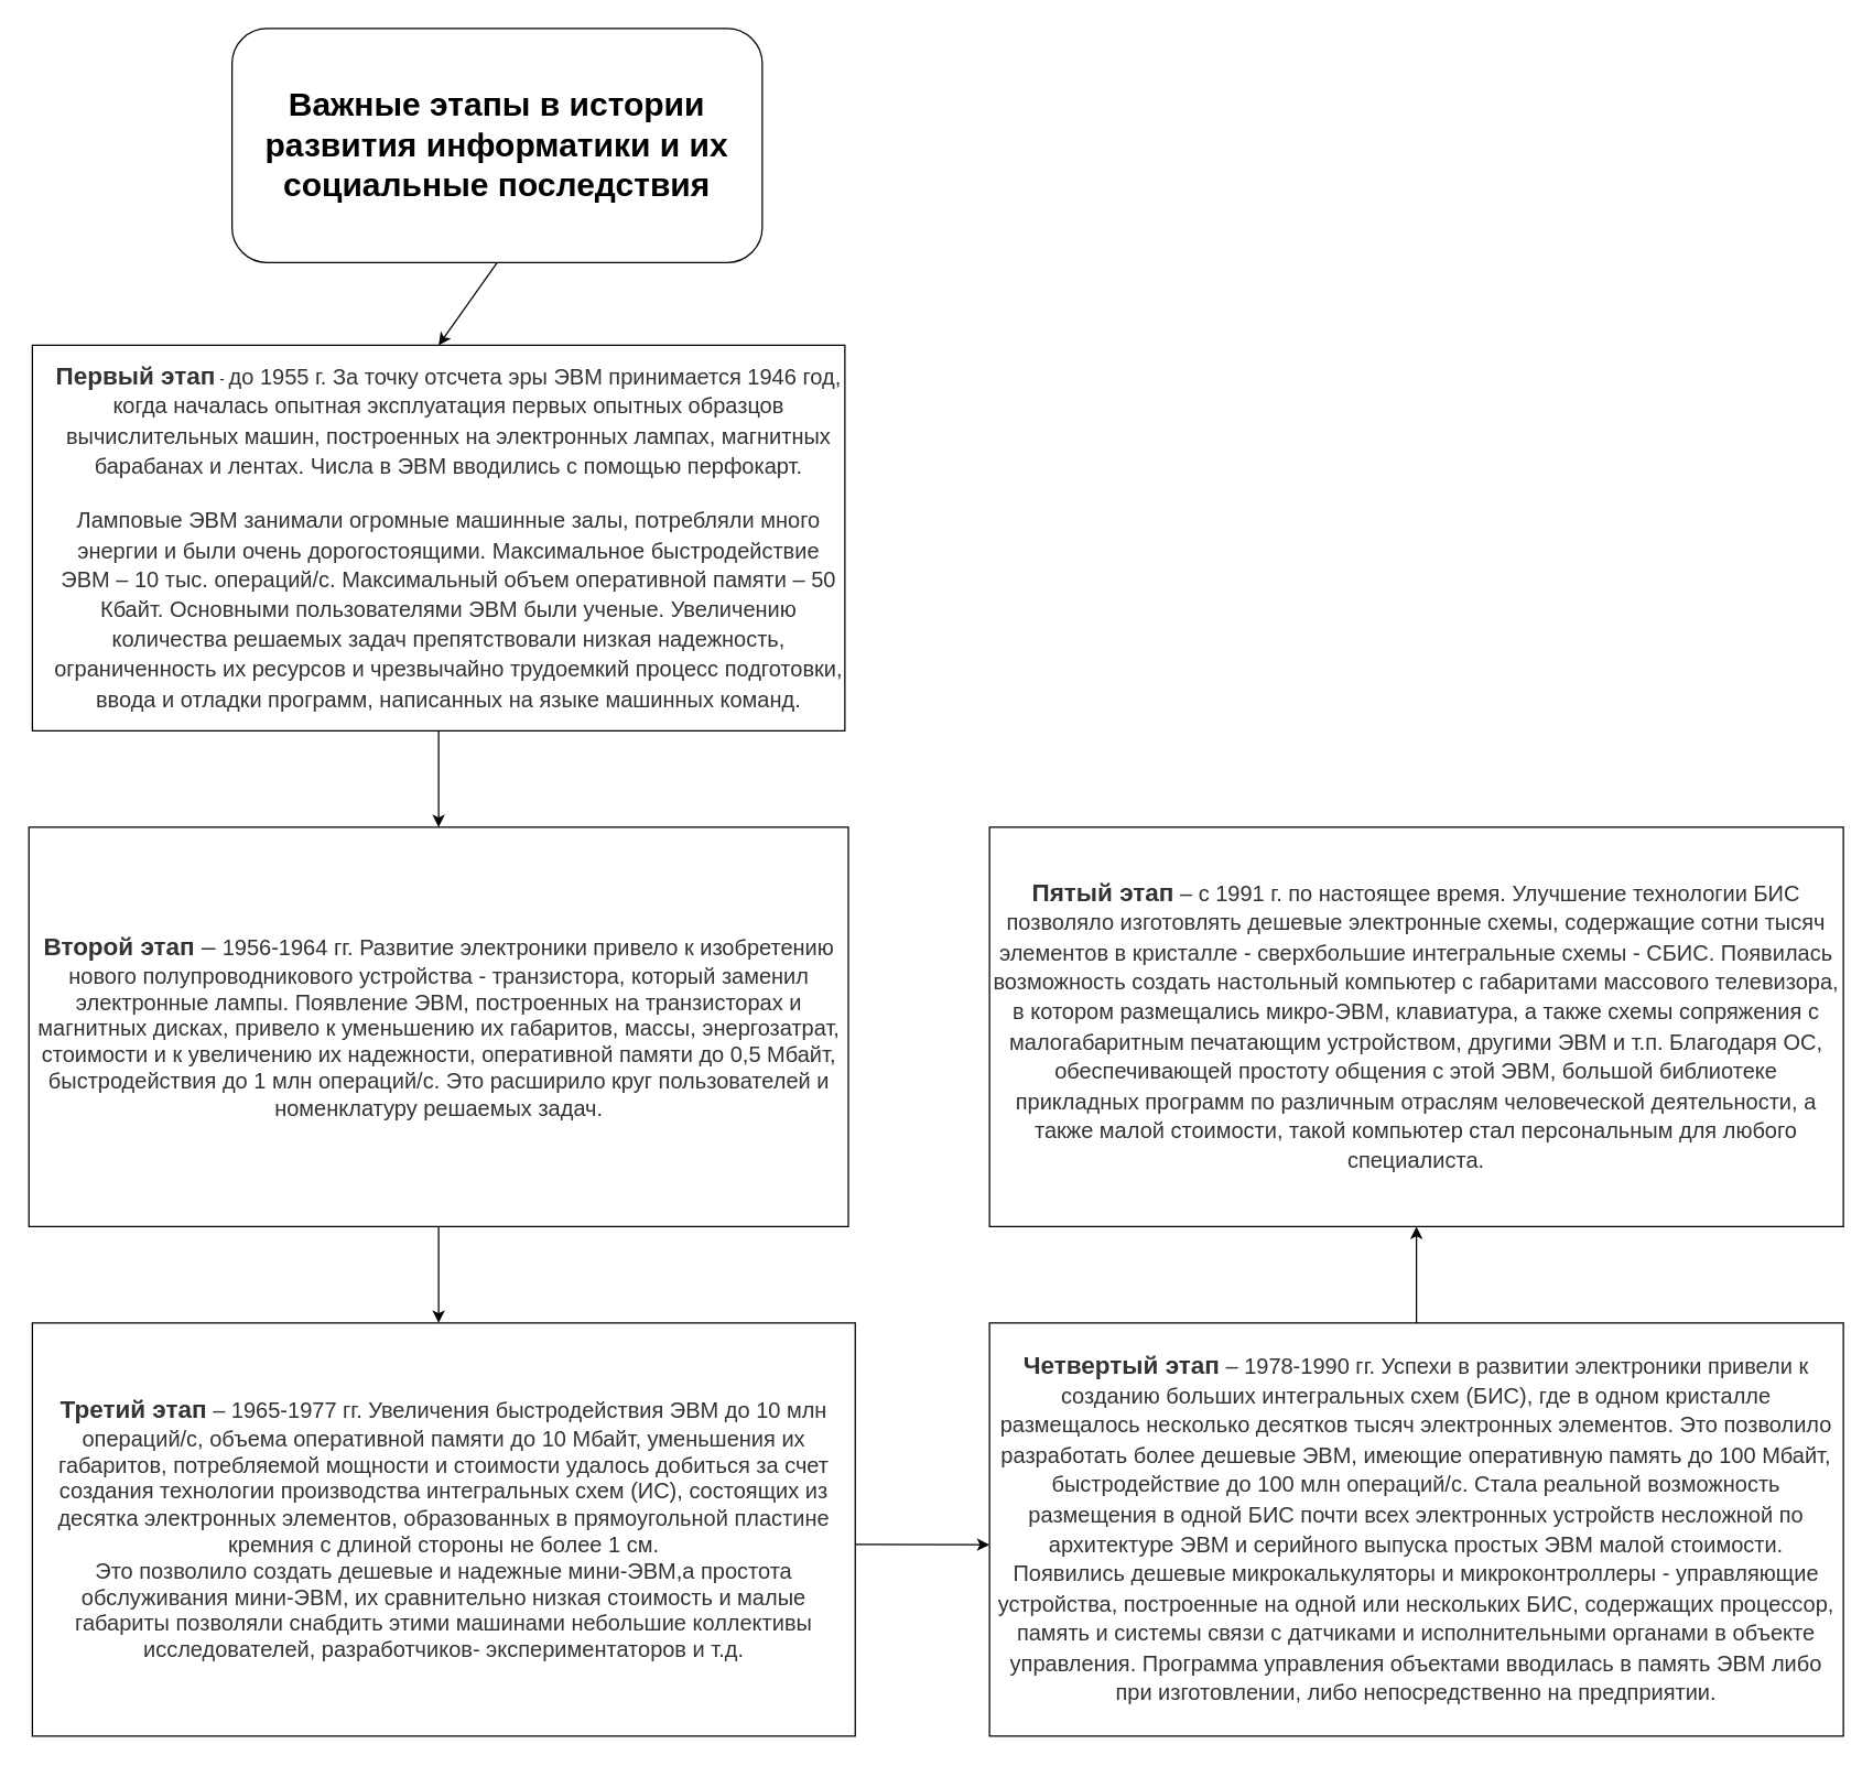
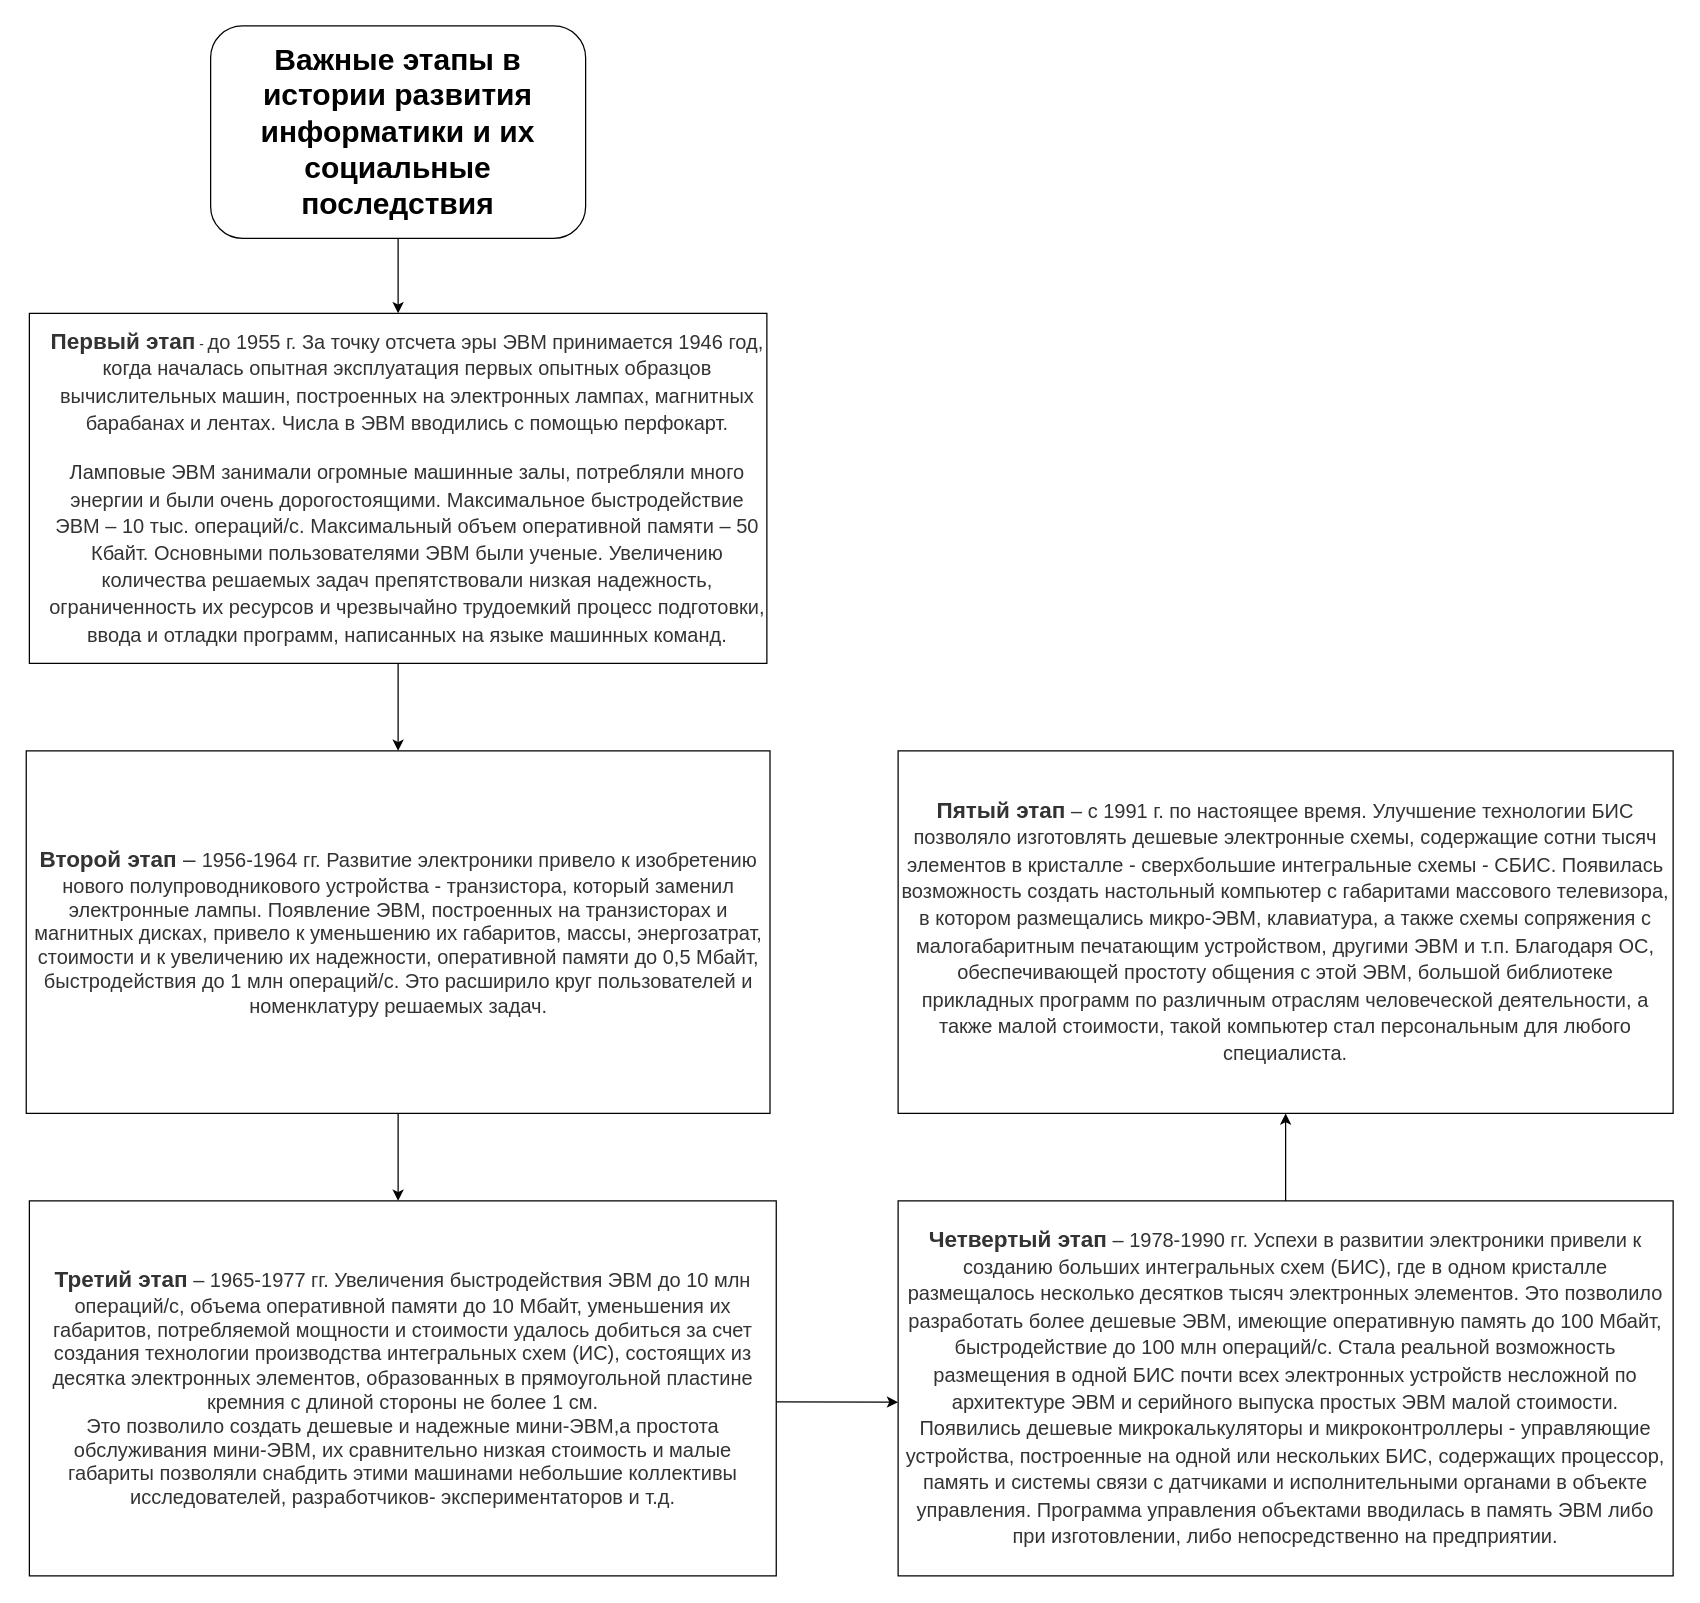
  <mxCell id="0" />
  <mxCell id="1" parent="0" />
- <mxCell id="2" value="&lt;font style=&quot;font-size: 24px&quot;&gt;&lt;b&gt;Важные этапы в истории развития информатики и их социальные последствия&lt;/b&gt;&lt;/font&gt;" style="rounded=1;whiteSpace=wrap;html=1;" vertex="1" parent="1"><mxGeometry x="168" y="20" width="385" height="170" as="geometry" /></mxCell>
+ <mxCell id="2" value="&lt;font style=&quot;font-size: 24px&quot;&gt;&lt;b&gt;Важные этапы в истории развития информатики и их социальные последствия&lt;/b&gt;&lt;/font&gt;" style="rounded=1;whiteSpace=wrap;html=1;" vertex="1" parent="1"><mxGeometry x="168" y="20" width="300" height="170" as="geometry" /></mxCell>
  <mxCell id="3" value="" style="endArrow=classic;html=1;rounded=0;fontSize=14;exitX=0.5;exitY=1;exitDx=0;exitDy=0;" edge="1" parent="1" source="2"><mxGeometry width="50" height="50" relative="1" as="geometry"><mxPoint x="388" y="340" as="sourcePoint" /><mxPoint x="318" y="250" as="targetPoint" /></mxGeometry></mxCell>
  <mxCell id="4" value="&lt;p style=&quot;font-family: &amp;#34;arial&amp;#34; , &amp;#34;verdana&amp;#34; , sans-serif ; color: rgb(51 , 51 , 51) ; margin-left: 15px ; background-color: rgb(255 , 255 , 255)&quot;&gt;&lt;font&gt;&lt;strong&gt;&lt;font style=&quot;font-size: 18px&quot;&gt;Первый этап&lt;/font&gt;&lt;/strong&gt;&lt;span style=&quot;font-size: 11px&quot;&gt;&amp;nbsp;- &lt;/span&gt;&lt;font style=&quot;font-size: 16px&quot;&gt;до 1955 г. За точку отсчета эры ЭВМ принимается 1946 год, когда началась опытная эксплуатация первых опытных образцов вычислительных машин, построенных на электронных лампах, магнитных барабанах и лентах. Числа в ЭВМ вводились с помощью перфокарт.&lt;/font&gt;&lt;/font&gt;&lt;/p&gt;&lt;p style=&quot;font-family: &amp;#34;arial&amp;#34; , &amp;#34;verdana&amp;#34; , sans-serif ; color: rgb(51 , 51 , 51) ; margin-left: 15px ; background-color: rgb(255 , 255 , 255)&quot;&gt;&lt;font size=&quot;3&quot;&gt;Ламповые ЭВМ занимали огромные машинные залы, потребляли много энергии и были очень дорогостоящими. Максимальное быстродействие ЭВМ – 10 тыс. операций/с. Максимальный объем оперативной памяти – 50 Кбайт. Основными пользователями ЭВМ были ученые. Увеличению количества решаемых задач препятствовали низкая надежность, ограниченность их ресурсов и чрезвычайно трудоемкий процесс подготовки, ввода и отладки программ, написанных на языке машинных команд.&lt;/font&gt;&lt;/p&gt;" style="rounded=0;whiteSpace=wrap;html=1;fontSize=18;" vertex="1" parent="1"><mxGeometry x="23" y="250" width="590" height="280" as="geometry" /></mxCell>
  <mxCell id="5" value="&lt;font&gt;&lt;strong style=&quot;font-size: 18px ; color: rgb(51 , 51 , 51) ; font-family: &amp;#34;arial&amp;#34; , &amp;#34;verdana&amp;#34; , sans-serif ; background-color: rgb(255 , 255 , 255)&quot;&gt;Второй этап&lt;/strong&gt;&lt;span style=&quot;color: rgb(51 , 51 , 51) ; background-color: rgb(255 , 255 , 255)&quot;&gt;&lt;span style=&quot;font-family: &amp;#34;arial&amp;#34; , &amp;#34;verdana&amp;#34; , sans-serif ; font-size: 18px&quot;&gt;&amp;nbsp;– &lt;/span&gt;&lt;font style=&quot;font-size: 16px&quot;&gt;1956-1964 гг. Развитие электроники привело к изобретению нового полупроводникового устройства - транзистора, который заменил электронные лампы. Появление ЭВМ, построенных на транзисторах и магнитных дисках, привело к уменьшению их габаритов, массы, энергозатрат, стоимости и к увеличению их надежности, оперативной памяти до 0,5 Мбайт, быстродействия до 1 млн операций/с. Это расширило круг пользователей и номенклатуру решаемых задач.&lt;/font&gt;&lt;/span&gt;&lt;/font&gt;" style="rounded=0;whiteSpace=wrap;html=1;fontSize=12;" vertex="1" parent="1"><mxGeometry x="20.5" y="600" width="595" height="290" as="geometry" /></mxCell>
  <mxCell id="6" value="" style="endArrow=classic;html=1;rounded=0;fontSize=14;elbow=vertical;exitX=0.5;exitY=1;exitDx=0;exitDy=0;" edge="1" parent="1" source="5"><mxGeometry width="50" height="50" relative="1" as="geometry"><mxPoint x="508" y="1050" as="sourcePoint" /><mxPoint x="318" y="960" as="targetPoint" /></mxGeometry></mxCell>
  <mxCell id="7" value="" style="endArrow=classic;html=1;rounded=0;fontSize=14;elbow=vertical;exitX=0.5;exitY=1;exitDx=0;exitDy=0;" edge="1" parent="1" source="4"><mxGeometry width="50" height="50" relative="1" as="geometry"><mxPoint x="508" y="740" as="sourcePoint" /><mxPoint x="318" y="600" as="targetPoint" /></mxGeometry></mxCell>
  <mxCell id="8" value="&lt;font&gt;&lt;strong style=&quot;color: rgb(51 , 51 , 51) ; font-family: &amp;#34;arial&amp;#34; , &amp;#34;verdana&amp;#34; , sans-serif ; background-color: rgb(255 , 255 , 255)&quot;&gt;&lt;font style=&quot;font-size: 18px&quot;&gt;Третий этап&lt;/font&gt;&lt;/strong&gt;&lt;span style=&quot;font-size: 16px ; color: rgb(51 , 51 , 51) ; font-family: &amp;#34;arial&amp;#34; , &amp;#34;verdana&amp;#34; , sans-serif ; background-color: rgb(255 , 255 , 255)&quot;&gt;&amp;nbsp;– 1965-1977 гг. Увеличения быстродействия ЭВМ до 10 млн операций/с, объема оперативной памяти до 10 Мбайт, уменьшения их габаритов, потребляемой мощности и стоимости удалось добиться за счет создания технологии производства интегральных схем (ИС), состоящих из десятка электронных элементов, образованных в прямоугольной пластине кремния с длиной стороны не более 1 см.&lt;br&gt;&lt;/span&gt;&lt;span style=&quot;font-size: 16px ; color: rgb(51 , 51 , 51) ; font-family: &amp;#34;arial&amp;#34; , &amp;#34;verdana&amp;#34; , sans-serif ; background-color: rgb(255 , 255 , 255)&quot;&gt;Это позволило создать дешевые и надежные мини-ЭВМ,а п&lt;/span&gt;&lt;span style=&quot;font-size: 16px ; color: rgb(51 , 51 , 51) ; font-family: &amp;#34;arial&amp;#34; , &amp;#34;verdana&amp;#34; , sans-serif ; background-color: rgb(255 , 255 , 255)&quot;&gt;ростота обслуживания мини-ЭВМ, их сравнительно низкая стоимость и малые габариты позволяли снабдить этими машинами небольшие коллективы исследователей, разработчиков- экспериментаторов и т.д.&lt;/span&gt;&lt;/font&gt;&lt;span style=&quot;color: rgb(51 , 51 , 51) ; font-family: &amp;#34;arial&amp;#34; , &amp;#34;verdana&amp;#34; , sans-serif ; font-size: 16px ; background-color: rgb(255 , 255 , 255)&quot;&gt;&lt;br&gt;&lt;/span&gt;" style="rounded=0;whiteSpace=wrap;html=1;fontSize=14;" vertex="1" parent="1"><mxGeometry x="23" y="960" width="597.5" height="300" as="geometry" /></mxCell>
  <mxCell id="9" value="" style="endArrow=classic;html=1;rounded=0;fontSize=18;elbow=vertical;exitX=1.001;exitY=0.536;exitDx=0;exitDy=0;exitPerimeter=0;" edge="1" parent="1" source="8"><mxGeometry width="50" height="50" relative="1" as="geometry"><mxPoint x="538" y="1070" as="sourcePoint" /><mxPoint x="718" y="1121" as="targetPoint" /></mxGeometry></mxCell>
  <mxCell id="10" value="&lt;strong style=&quot;color: rgb(51 , 51 , 51) ; font-family: &amp;#34;arial&amp;#34; , &amp;#34;verdana&amp;#34; , sans-serif ; background-color: rgb(255 , 255 , 255)&quot;&gt;&lt;font style=&quot;font-size: 18px&quot;&gt;Четвертый этап&lt;/font&gt;&lt;/strong&gt;&lt;span style=&quot;color: rgb(51 , 51 , 51) ; font-family: &amp;#34;arial&amp;#34; , &amp;#34;verdana&amp;#34; , sans-serif ; font-size: 16px ; background-color: rgb(255 , 255 , 255)&quot;&gt;&amp;nbsp;– 1978-1990 гг. Успехи в развитии электроники привели к созданию больших интегральных схем (БИС), где в одном кристалле размещалось несколько десятков тысяч электронных элементов. Это позволило разработать более дешевые ЭВМ, имеющие оперативную память до 100 Мбайт, быстродействие до 100 млн операций/с. Стала реальной возможность размещения в одной БИС почти всех электронных устройств несложной по архитектуре ЭВМ и серийного выпуска простых ЭВМ малой стоимости. Появились дешевые микрокалькуляторы и микроконтроллеры - управляющие устройства, построенные на одной или нескольких БИС, содержащих процессор, память и системы связи с датчиками и исполнительными органами в объекте управления. Программа управления объектами вводилась в память ЭВМ либо при изготовлении, либо непосредственно на предприятии.&lt;/span&gt;" style="rounded=0;whiteSpace=wrap;html=1;fontSize=18;" vertex="1" parent="1"><mxGeometry x="718" y="960" width="620" height="300" as="geometry" /></mxCell>
  <mxCell id="11" value="" style="endArrow=classic;html=1;rounded=0;fontSize=18;elbow=vertical;exitX=0.5;exitY=0;exitDx=0;exitDy=0;" edge="1" parent="1" source="10"><mxGeometry width="50" height="50" relative="1" as="geometry"><mxPoint x="1208" y="720" as="sourcePoint" /><mxPoint x="1028" y="890" as="targetPoint" /></mxGeometry></mxCell>
  <mxCell id="12" value="&lt;font&gt;&lt;strong style=&quot;color: rgb(51 , 51 , 51) ; font-family: &amp;#34;arial&amp;#34; , &amp;#34;verdana&amp;#34; , sans-serif ; background-color: rgb(255 , 255 , 255)&quot;&gt;&lt;font style=&quot;font-size: 18px&quot;&gt;Пятый этап&lt;/font&gt;&lt;/strong&gt;&lt;span style=&quot;font-size: 16px ; color: rgb(51 , 51 , 51) ; font-family: &amp;#34;arial&amp;#34; , &amp;#34;verdana&amp;#34; , sans-serif ; background-color: rgb(255 , 255 , 255)&quot;&gt;&amp;nbsp;– с 1991 г. по настоящее время. Улучшение технологии БИС позволяло изготовлять дешевые электронные схемы, содержащие сотни тысяч элементов в кристалле - сверхбольшие интегральные схемы - СБИС. Появилась возможность создать настольный компьютер с габаритами массового телевизора, в котором размещались микро-ЭВМ, клавиатура, а также схемы сопряжения с малогабаритным печатающим устройством, другими ЭВМ и т.п. Благодаря ОС, обеспечивающей простоту общения с этой ЭВМ, большой библиотеке прикладных программ по различным отраслям человеческой деятельности, а также малой стоимости, такой компьютер стал персональным для любого специалиста.&lt;/span&gt;&lt;/font&gt;" style="rounded=0;whiteSpace=wrap;html=1;fontSize=18;" vertex="1" parent="1"><mxGeometry x="718" y="600" width="620" height="290" as="geometry" /></mxCell>
